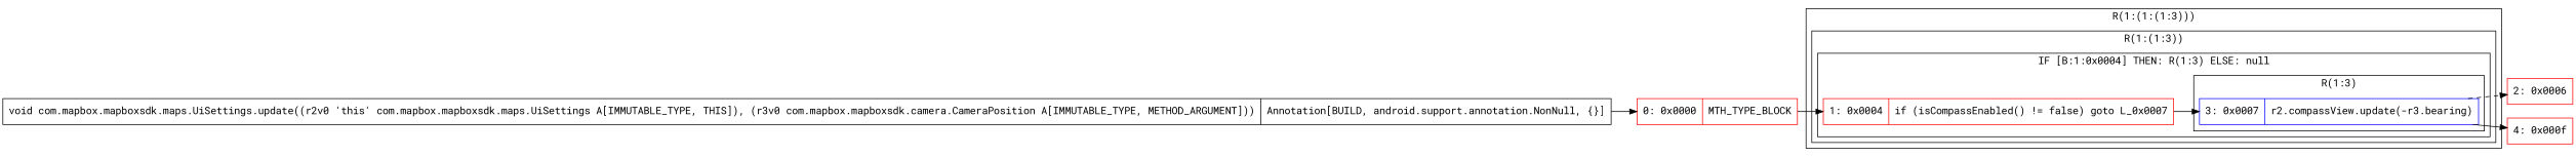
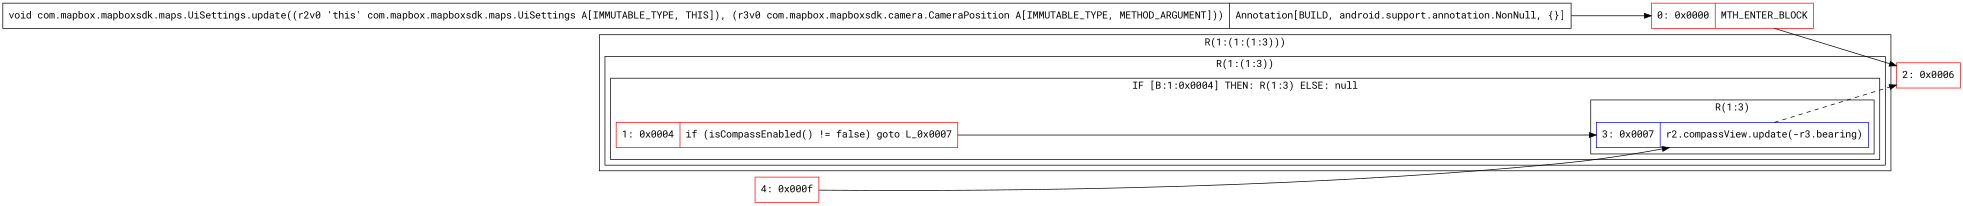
  digraph {
    fontname="Roboto Mono"
    rankdir=LR
    node [color=red fontname="Roboto Mono" shape=record]
    edge [fontname="Roboto Mono"]
    n1 [color=blue label="{3\:\ 0x0007|r2.compassView.update(\-r3.bearing)\l}"]
    n2 [label="{1\:\ 0x0004|if (isCompassEnabled() != false) goto L_0x0007\l}"]
    n3 [label="{2\:\ 0x0006}"]
    n4 [label="{4\:\ 0x000f}"]
-   n5 [label="{0\:\ 0x0000|MTH_TYPE_BLOCK\l}"]
+   n5 [label="{0\:\ 0x0000|MTH_ENTER_BLOCK\l}"]
    n6 [label="{void com.mapbox.mapboxsdk.maps.UiSettings.update((r2v0 'this' com.mapbox.mapboxsdk.maps.UiSettings A[IMMUTABLE_TYPE, THIS]), (r3v0 com.mapbox.mapboxsdk.camera.CameraPosition A[IMMUTABLE_TYPE, METHOD_ARGUMENT]))  | Annotation[BUILD, android.support.annotation.NonNull, \{\}]\l}" color=""]
    subgraph cluster_1 {
      label="R(1:(1:(1:3)))"
      subgraph cluster_2 {
        label="R(1:(1:3))"
        subgraph cluster_3 {
          label="IF [B:1:0x0004] THEN: R(1:3) ELSE: null"
          n2
          subgraph cluster_4 {
            label="R(1:3)"
            n1
          }
        }
      }
    }
    n1 -> n3 [style=dashed]
-   n1 -> n4
+   n4 -> n1
    n2 -> n1
-   n5 -> n2
+   n5 -> n3
    n6 -> n5
  }
